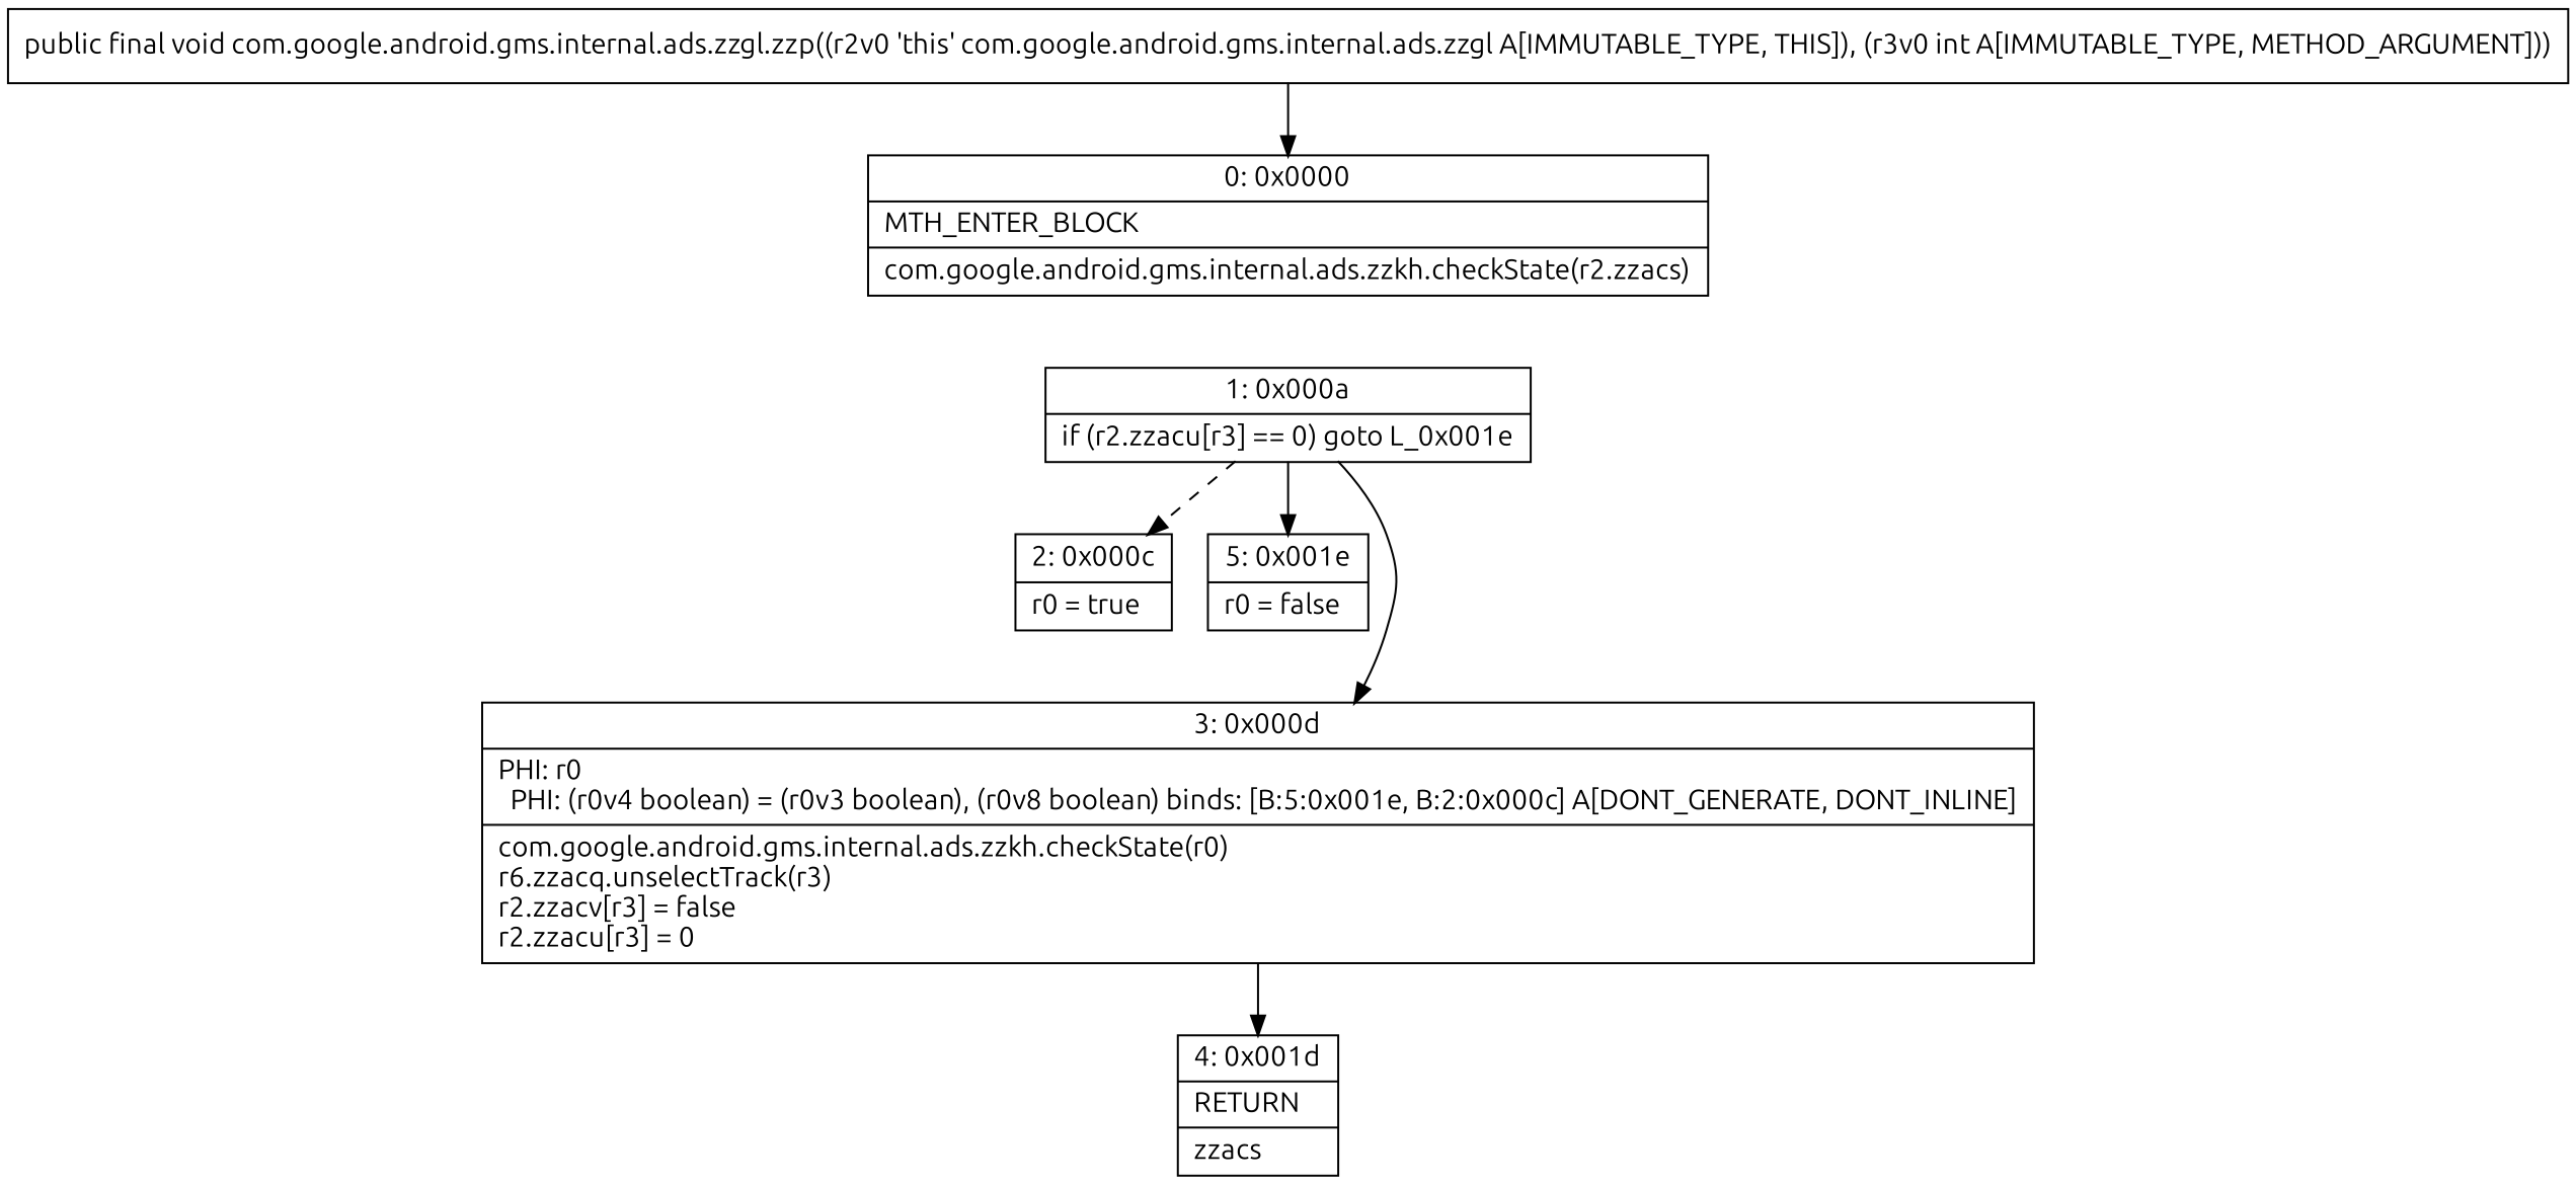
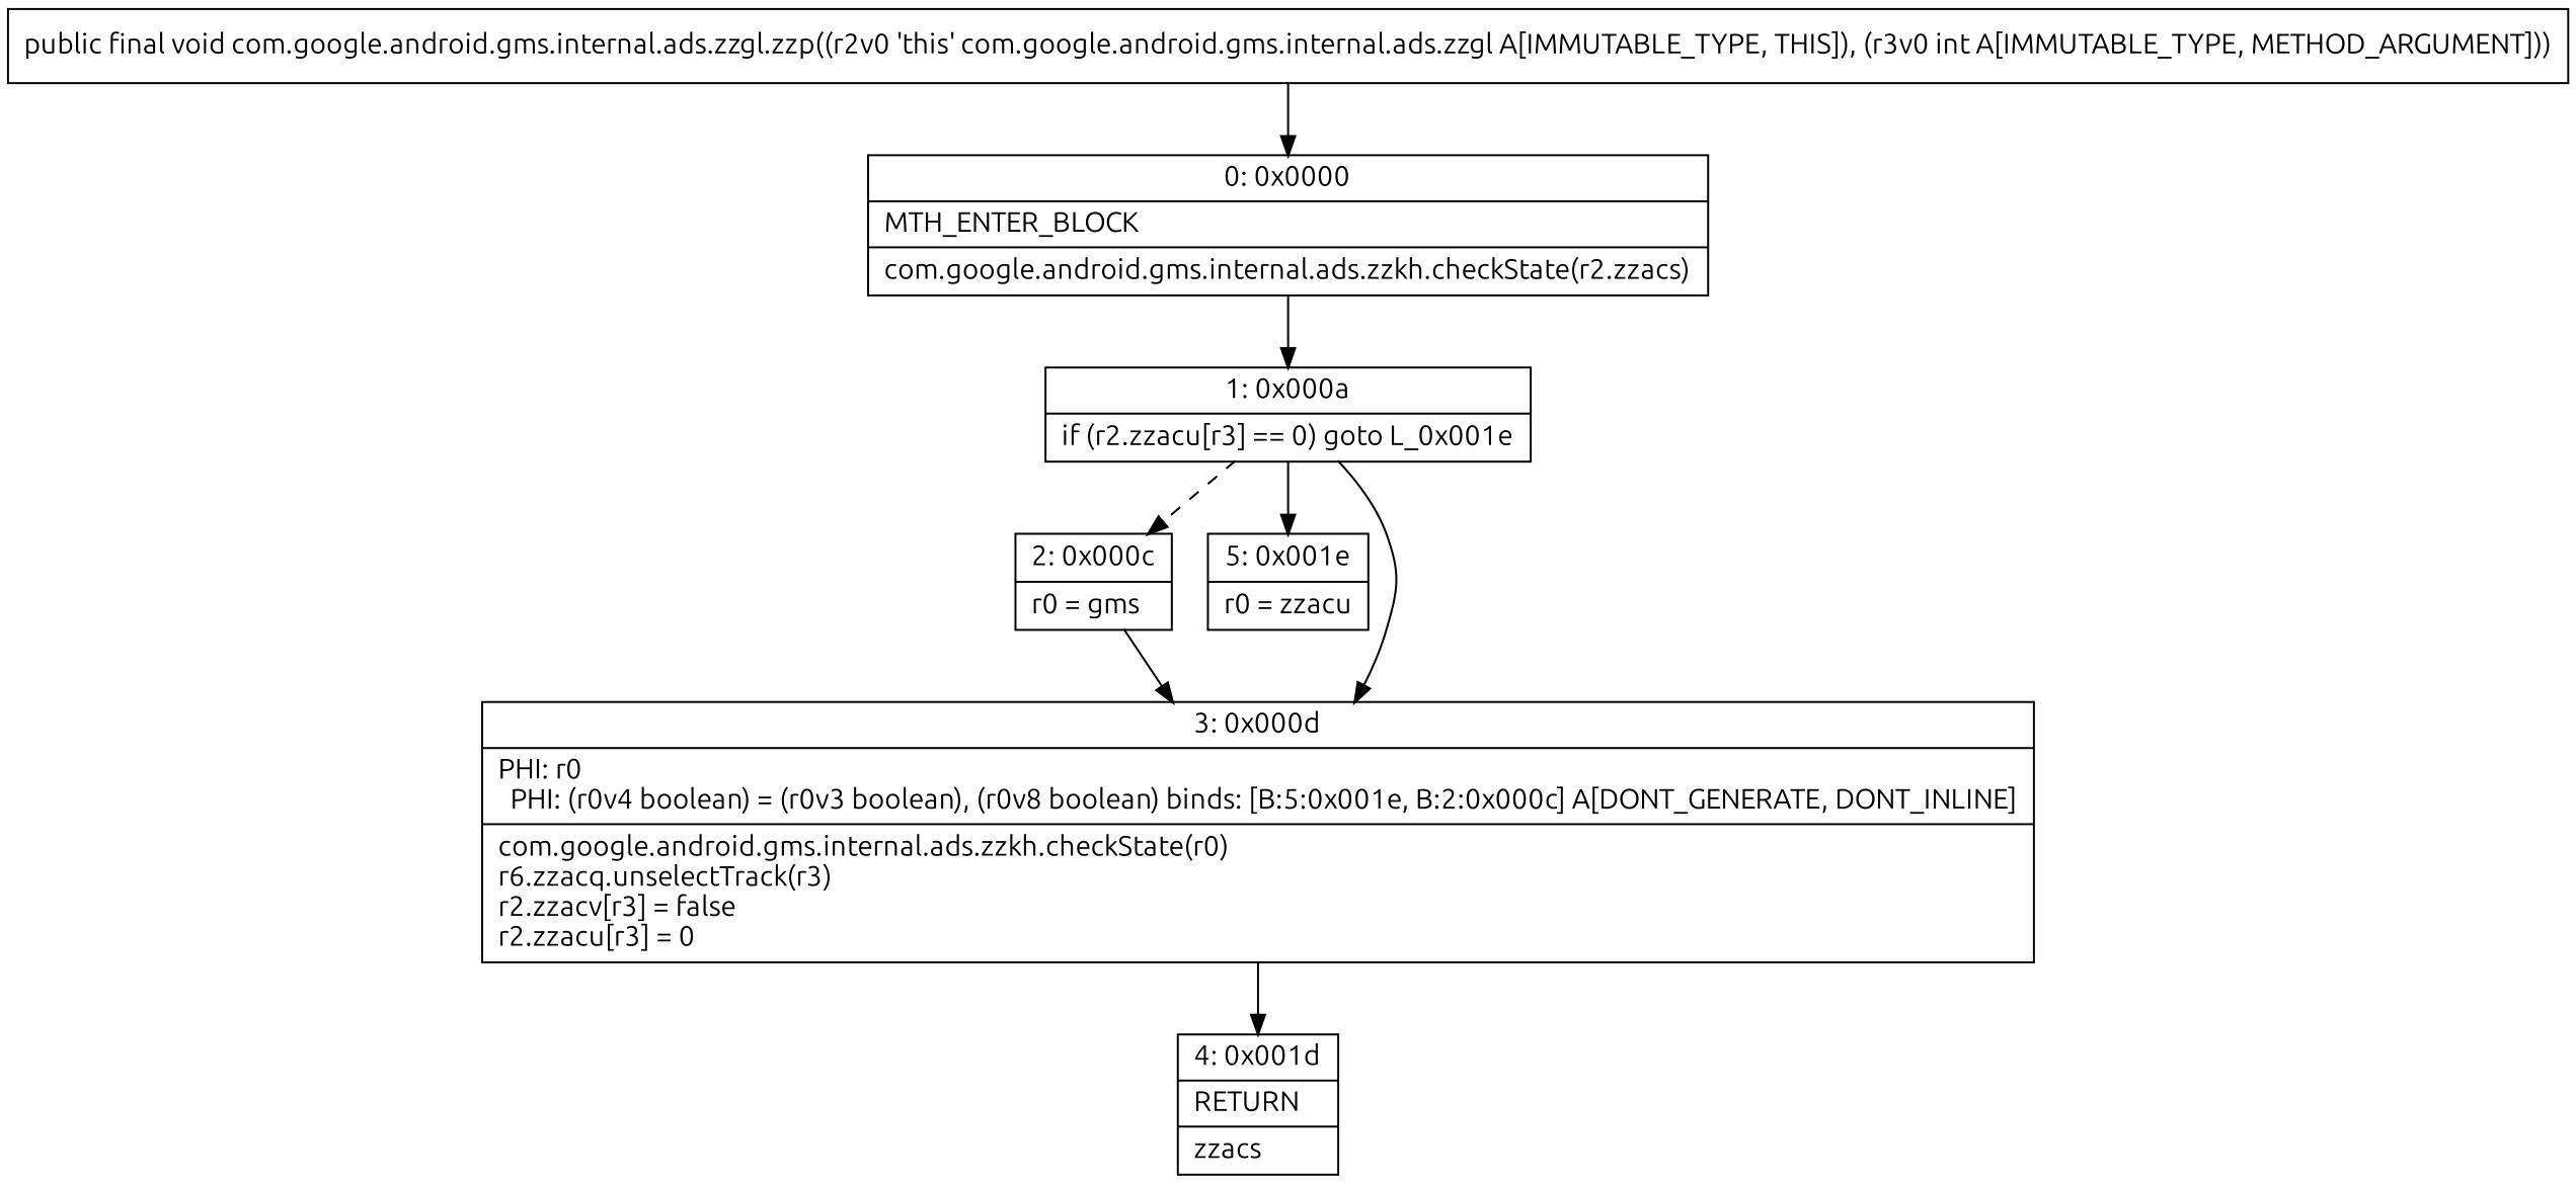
  digraph {
    fontname=Ubuntu
    node [fontname=Ubuntu shape=record]
    edge [fontname=Ubuntu]
    n1 [label="{0\:\ 0x0000|MTH_ENTER_BLOCK\l|com.google.android.gms.internal.ads.zzkh.checkState(r2.zzacs)\l}"]
    n2 [label="{1\:\ 0x000a|if (r2.zzacu[r3] == 0) goto L_0x001e\l}"]
-   n3 [label="{2\:\ 0x000c|r0 = true\l}"]
-   n4 [label="{5\:\ 0x001e|r0 = false\l}"]
+   n3 [label="{2\:\ 0x000c|r0 = gms\l}"]
+   n4 [label="{5\:\ 0x001e|r0 = zzacu\l}"]
    n5 [label="{3\:\ 0x000d|PHI: r0 \l  PHI: (r0v4 boolean) = (r0v3 boolean), (r0v8 boolean) binds: [B:5:0x001e, B:2:0x000c] A[DONT_GENERATE, DONT_INLINE]\l|com.google.android.gms.internal.ads.zzkh.checkState(r0)\lr6.zzacq.unselectTrack(r3)\lr2.zzacv[r3] = false\lr2.zzacu[r3] = 0\l}"]
    n6 [label="{4\:\ 0x001d|RETURN\l|zzacs\l}"]
    n7 [label="{public final void com.google.android.gms.internal.ads.zzgl.zzp((r2v0 'this' com.google.android.gms.internal.ads.zzgl A[IMMUTABLE_TYPE, THIS]), (r3v0 int A[IMMUTABLE_TYPE, METHOD_ARGUMENT])) }"]
+   n1 -> n2
    n2 -> n3 [style=dashed]
    n2 -> n4
    n2 -> n5
+   n3 -> n5
    n5 -> n6
    n7 -> n1
  }
